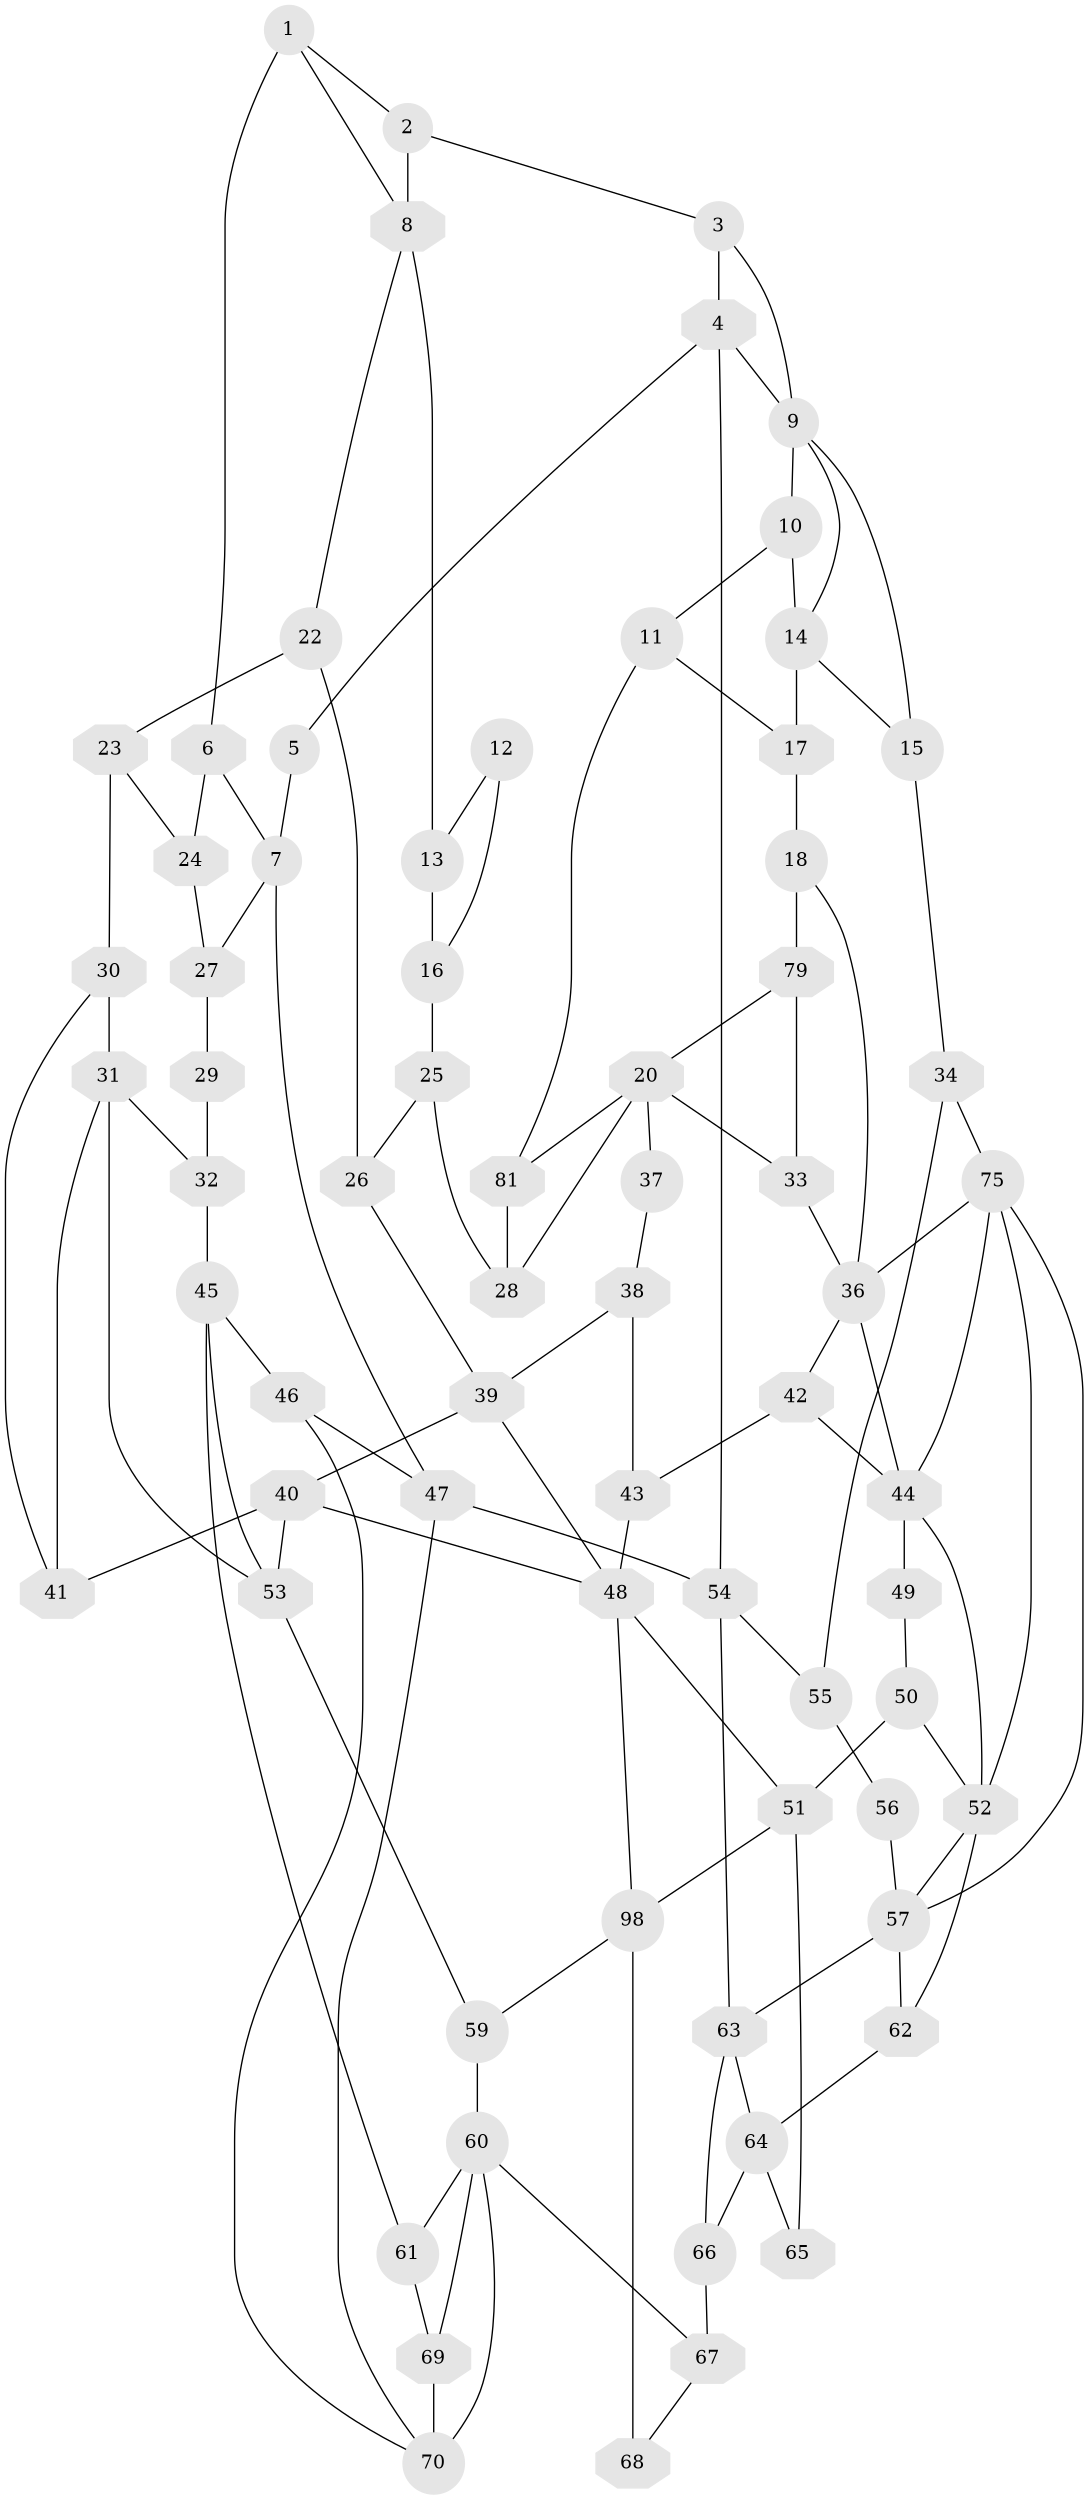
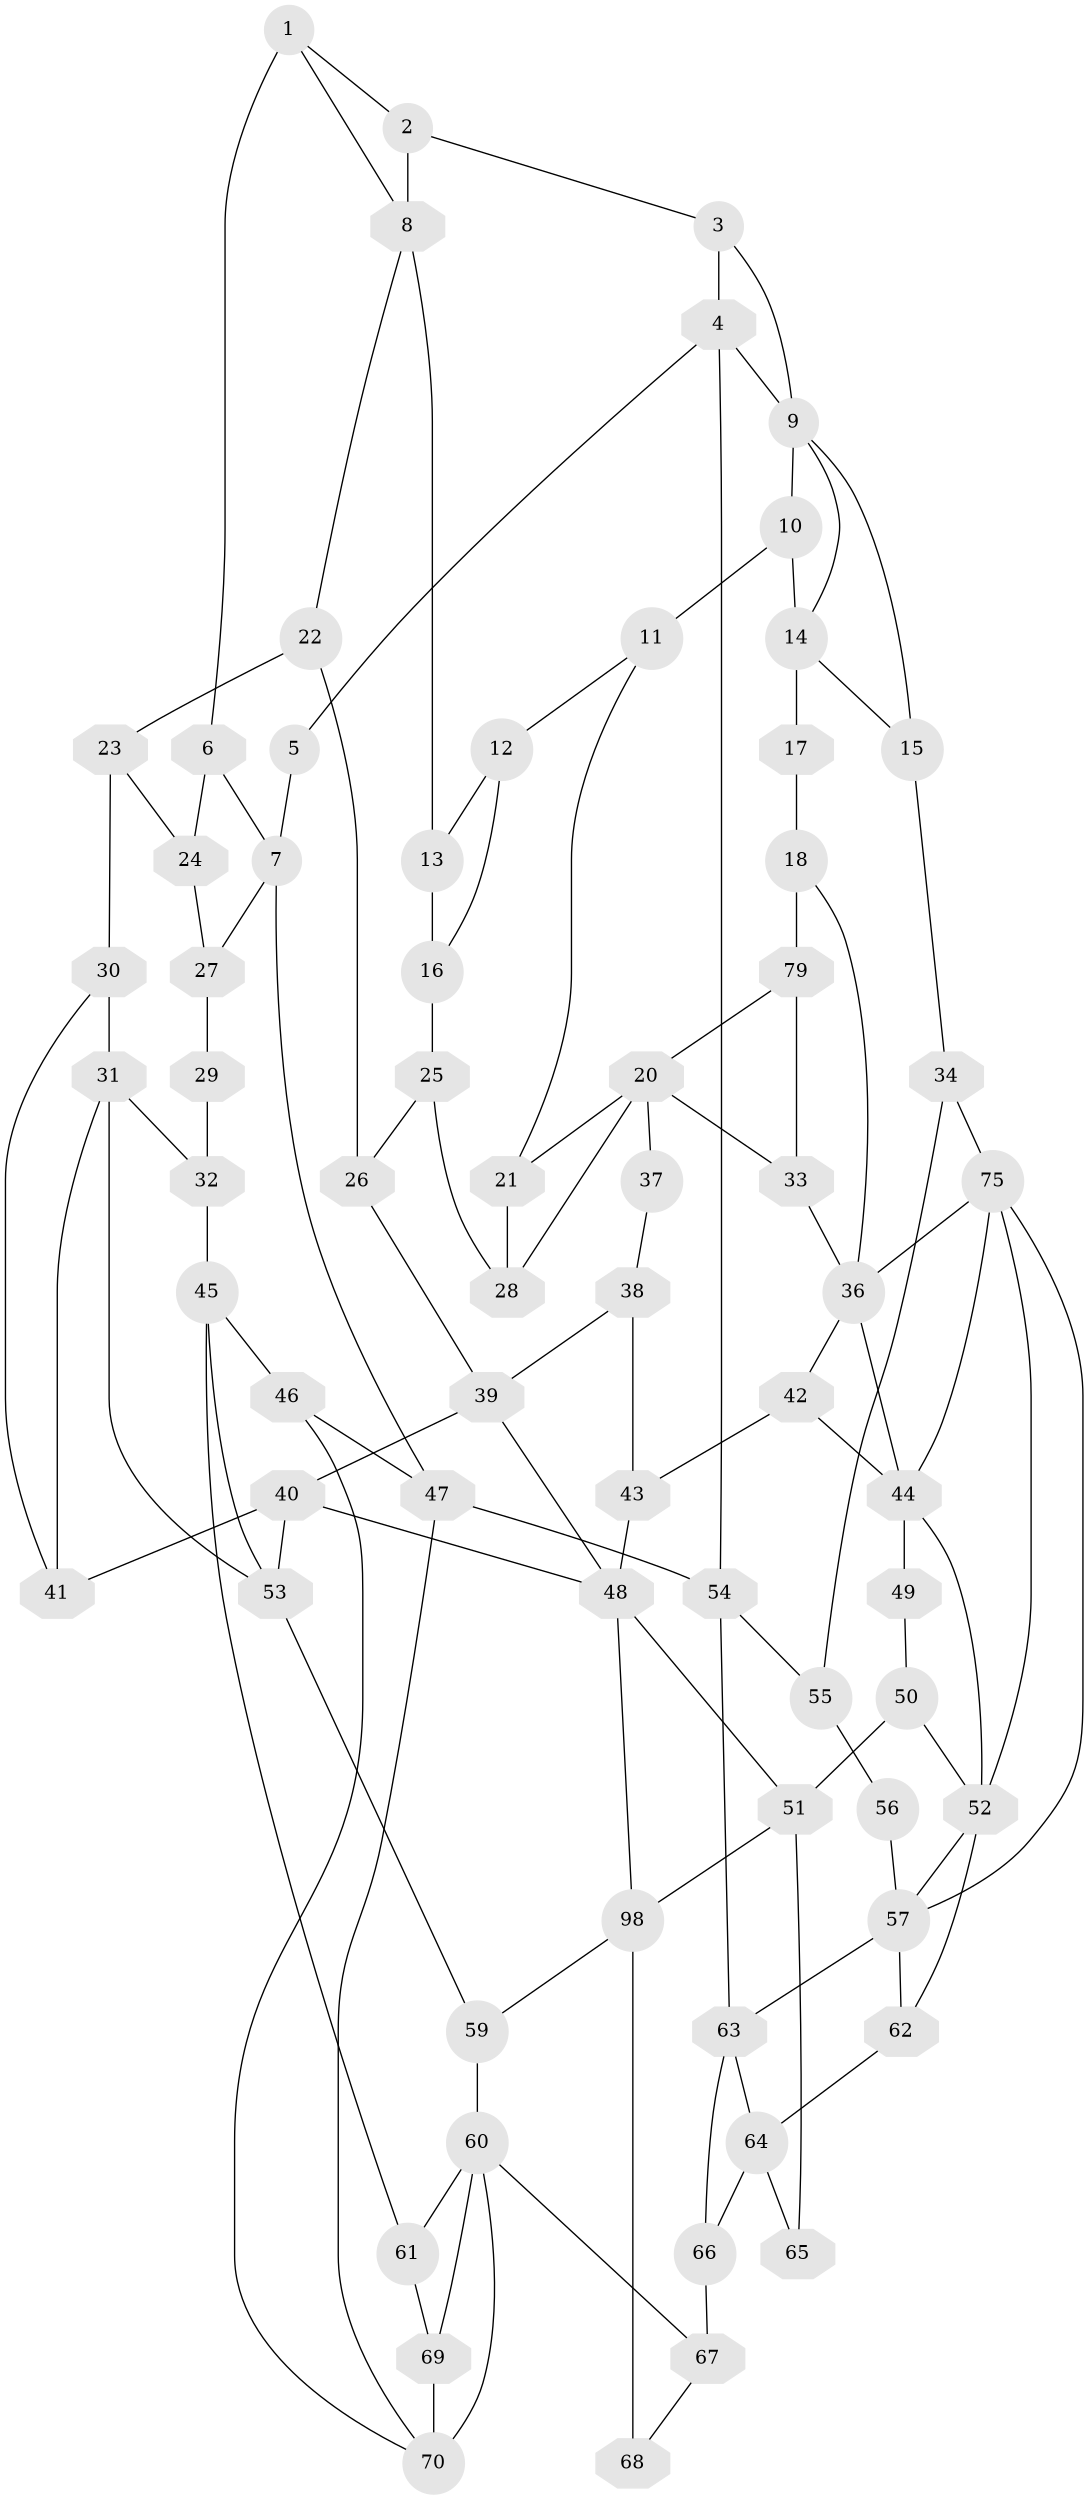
  graph {
    node [color=gray90 shape=octagon style=filled]
    edge [weight=1.0]
    1 [shape=circle]
    2 [shape=circle]
    6
    8
    3 [shape=circle]
    7 [shape=circle]
    24
    13 [shape=circle]
    22 [shape=circle]
    4
    9 [shape=circle]
    5 [shape=circle]
    54
    10 [shape=circle]
    14 [shape=circle]
    15 [shape=circle]
    55 [shape=circle]
    63
    27
    47
    29
    70 [shape=circle]
    16 [shape=circle]
    23
    26
    11 [shape=circle]
    17
    34
    12 [shape=circle]
-   21 [label=81]
+   21
    28
    25
    18 [shape=circle]
    n34 [label=75 shape=circle]
    n35 [label=79]
    36 [shape=circle]
    20
    33
    44
    42
    37 [shape=circle]
    38
    30
    39
    31
    41
    40
    48
    32
    45 [shape=circle]
    53
    59 [shape=circle]
    46
    61 [shape=circle]
    52
    57 [shape=circle]
    56 [shape=circle]
    49
    62
    43
    51
    n62 [label=98 shape=circle]
    50 [shape=circle]
    69
    65
    68
    64 [shape=circle]
    60 [shape=circle]
    66 [shape=circle]
    67
    1 -- 2
    1 -- 6 [weight=2.0]
    1 -- 8
    2 -- 8 [weight=2.0]
    2 -- 3
    6 -- 7 [weight=2.0]
    6 -- 24
    8 -- 13 [weight=2.0]
    8 -- 22
    3 -- 4
    3 -- 9
    7 -- 27 [weight=2.0]
    7 -- 47
    24 -- 27
    13 -- 16
    22 -- 23
    22 -- 26
    4 -- 9
    4 -- 5
    4 -- 54
    9 -- 10
    9 -- 14
    9 -- 15
    5 -- 7 [weight=2.0]
    54 -- 55
    54 -- 63
    10 -- 14 [weight=2.0]
    10 -- 11 [weight=2.0]
    14 -- 15
    14 -- 17 [weight=2.0]
    15 -- 34
    55 -- 56
    63 -- 64
    63 -- 66
    27 -- 29 [weight=2.0]
    47 -- 54
    47 -- 70
    29 -- 32 [weight=2.0]
    16 -- 25
    23 -- 24
    23 -- 30
    26 -- 39
-   11 -- 17 [weight=2.0]
+   11 -- 12 [weight=2.0]
    11 -- 21
    17 -- 18
    34 -- 55
    34 -- n34
    12 -- 13 [weight=3.0]
    12 -- 16
    21 -- 28
    25 -- 26
    25 -- 28
    18 -- n35
    18 -- 36
    n34 -- 36
    n34 -- 44
    n34 -- 52
    n34 -- 57
    n35 -- 20
    n35 -- 33
    36 -- 44
    36 -- 42
    20 -- 21
    20 -- 28
    20 -- 33
    20 -- 37 [weight=2.0]
    33 -- 36
    44 -- 52
    44 -- 49 [weight=2.0]
    42 -- 44
    42 -- 43
    37 -- 38
    38 -- 39
    38 -- 43
    30 -- 31
    30 -- 41
    39 -- 40
    39 -- 48
    31 -- 41
    31 -- 32 [weight=2.0]
    31 -- 53
    40 -- 41
    40 -- 48
    40 -- 53
    48 -- 51
    48 -- n62
    32 -- 45 [weight=2.0]
    45 -- 53
    45 -- 46
    45 -- 61
    53 -- 59
    59 -- 60
    46 -- 47
    46 -- 70
    61 -- 69
    52 -- 57
    52 -- 62
    57 -- 63
    57 -- 62
    56 -- 57 [weight=2.0]
    49 -- 50
    62 -- 64 [weight=2.0]
    43 -- 48
    51 -- n62 [weight=2.0]
    51 -- 65
    n62 -- 59
    n62 -- 68 [weight=2.0]
    50 -- 52
    50 -- 51
    69 -- 70 [weight=3.0]
    64 -- 65 [weight=2.0]
    64 -- 66
    60 -- 70
    60 -- 61
    60 -- 69 [weight=2.0]
    60 -- 67
    66 -- 67
    67 -- 68
  }
